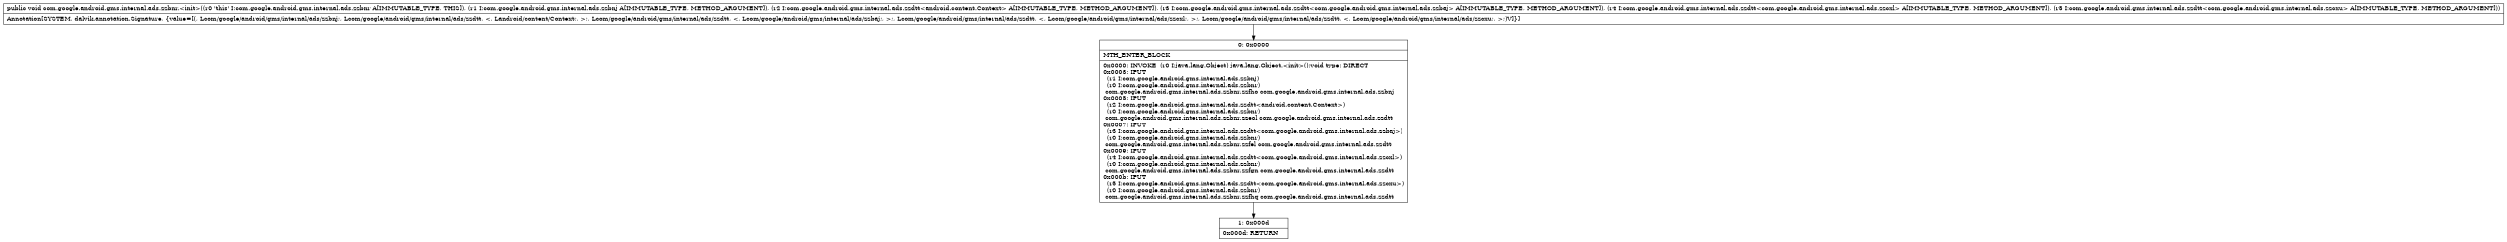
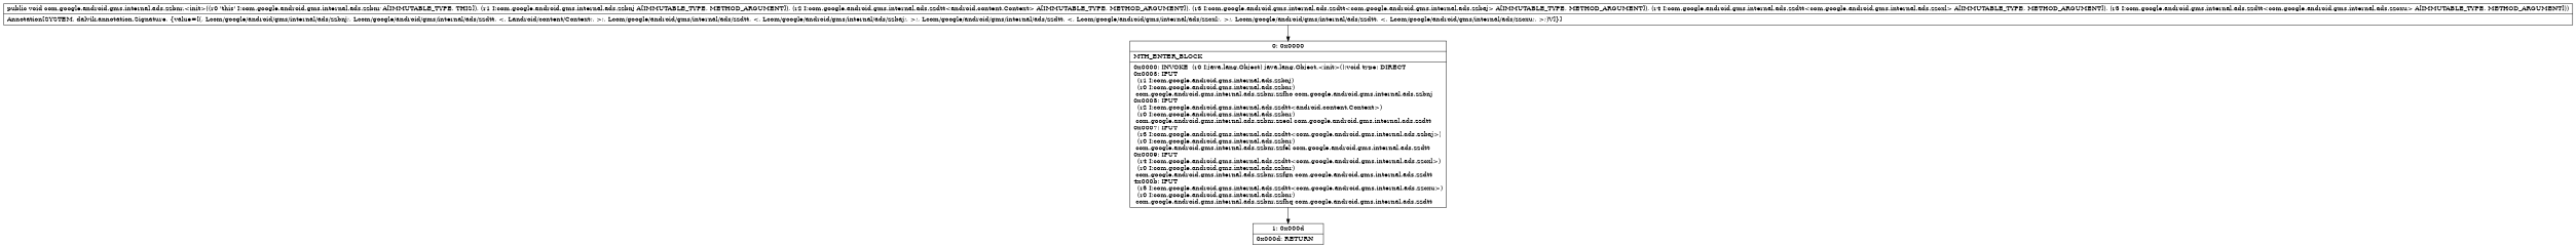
  digraph {
    node [shape=record]
-   n1 [label="{0\:\ 0x0000|MTH_ENTER_BLOCK\l|0x0000: INVOKE  (r0 I:java.lang.Object) java.lang.Object.\<init\>():void type: DIRECT \l0x0003: IPUT  \l  (r1 I:com.google.android.gms.internal.ads.zzbnj)\l  (r0 I:com.google.android.gms.internal.ads.zzbnr)\l com.google.android.gms.internal.ads.zzbnr.zzfho com.google.android.gms.internal.ads.zzbnj \l0x0005: IPUT  \l  (r2 I:com.google.android.gms.internal.ads.zzdtt\<android.content.Context\>)\l  (r0 I:com.google.android.gms.internal.ads.zzbnr)\l com.google.android.gms.internal.ads.zzbnr.zzeol com.google.android.gms.internal.ads.zzdtt \l0x0007: IPUT  \l  (r3 I:com.google.android.gms.internal.ads.zzdtt\<com.google.android.gms.internal.ads.zzbaj\>)\l  (r0 I:com.google.android.gms.internal.ads.zzbnr)\l com.google.android.gms.internal.ads.zzbnr.zzfel com.google.android.gms.internal.ads.zzdtt \l0x0009: IPUT  \l  (r4 I:com.google.android.gms.internal.ads.zzdtt\<com.google.android.gms.internal.ads.zzcxl\>)\l  (r0 I:com.google.android.gms.internal.ads.zzbnr)\l com.google.android.gms.internal.ads.zzbnr.zzfgn com.google.android.gms.internal.ads.zzdtt \l0x000b: IPUT  \l  (r5 I:com.google.android.gms.internal.ads.zzdtt\<com.google.android.gms.internal.ads.zzcxu\>)\l  (r0 I:com.google.android.gms.internal.ads.zzbnr)\l com.google.android.gms.internal.ads.zzbnr.zzfhq com.google.android.gms.internal.ads.zzdtt \l}"]
+   n1 [label="{0\:\ 0x0000|MTH_ENTER_BLOCK\l|0x0000: INVOKE  (r0 I:java.lang.Object) java.lang.Object.\<init\>():void type: DIRECT \l0x0003: IPUT  \l  (r1 I:com.google.android.gms.internal.ads.zzbnj)\l  (r0 I:com.google.android.gms.internal.ads.zzbnr)\l com.google.android.gms.internal.ads.zzbnr.zzfho com.google.android.gms.internal.ads.zzbnj \l0x0005: IPUT  \l  (r2 I:com.google.android.gms.internal.ads.zzdtt\<android.content.Context\>)\l  (r0 I:com.google.android.gms.internal.ads.zzbnr)\l com.google.android.gms.internal.ads.zzbnr.zzeol com.google.android.gms.internal.ads.zzdtt \l0x0007: IPUT  \l  (r3 I:com.google.android.gms.internal.ads.zzdtt\<com.google.android.gms.internal.ads.zzbaj\>)\l  (r0 I:com.google.android.gms.internal.ads.zzbnr)\l com.google.android.gms.internal.ads.zzbnr.zzfel com.google.android.gms.internal.ads.zzdtt \l0x0009: IPUT  \l  (r4 I:com.google.android.gms.internal.ads.zzdtt\<com.google.android.gms.internal.ads.zzcxl\>)\l  (r0 I:com.google.android.gms.internal.ads.zzbnr)\l com.google.android.gms.internal.ads.zzbnr.zzfgn com.google.android.gms.internal.ads.zzdtt \l4x000b: IPUT  \l  (r5 I:com.google.android.gms.internal.ads.zzdtt\<com.google.android.gms.internal.ads.zzcxu\>)\l  (r0 I:com.google.android.gms.internal.ads.zzbnr)\l com.google.android.gms.internal.ads.zzbnr.zzfhq com.google.android.gms.internal.ads.zzdtt \l}"]
    n2 [label="{1\:\ 0x000d|0x000d: RETURN   \l}"]
    n3 [label="{public void com.google.android.gms.internal.ads.zzbnr.\<init\>((r0 'this' I:com.google.android.gms.internal.ads.zzbnr A[IMMUTABLE_TYPE, THIS]), (r1 I:com.google.android.gms.internal.ads.zzbnj A[IMMUTABLE_TYPE, METHOD_ARGUMENT]), (r2 I:com.google.android.gms.internal.ads.zzdtt\<android.content.Context\> A[IMMUTABLE_TYPE, METHOD_ARGUMENT]), (r3 I:com.google.android.gms.internal.ads.zzdtt\<com.google.android.gms.internal.ads.zzbaj\> A[IMMUTABLE_TYPE, METHOD_ARGUMENT]), (r4 I:com.google.android.gms.internal.ads.zzdtt\<com.google.android.gms.internal.ads.zzcxl\> A[IMMUTABLE_TYPE, METHOD_ARGUMENT]), (r5 I:com.google.android.gms.internal.ads.zzdtt\<com.google.android.gms.internal.ads.zzcxu\> A[IMMUTABLE_TYPE, METHOD_ARGUMENT]))  | Annotation[SYSTEM, dalvik.annotation.Signature, \{value=[(, Lcom\/google\/android\/gms\/internal\/ads\/zzbnj;, Lcom\/google\/android\/gms\/internal\/ads\/zzdtt, \<, Landroid\/content\/Context;, \>;, Lcom\/google\/android\/gms\/internal\/ads\/zzdtt, \<, Lcom\/google\/android\/gms\/internal\/ads\/zzbaj;, \>;, Lcom\/google\/android\/gms\/internal\/ads\/zzdtt, \<, Lcom\/google\/android\/gms\/internal\/ads\/zzcxl;, \>;, Lcom\/google\/android\/gms\/internal\/ads\/zzdtt, \<, Lcom\/google\/android\/gms\/internal\/ads\/zzcxu;, \>;)V]\}]\l}"]
    n1 -> n2
    n3 -> n1
  }
